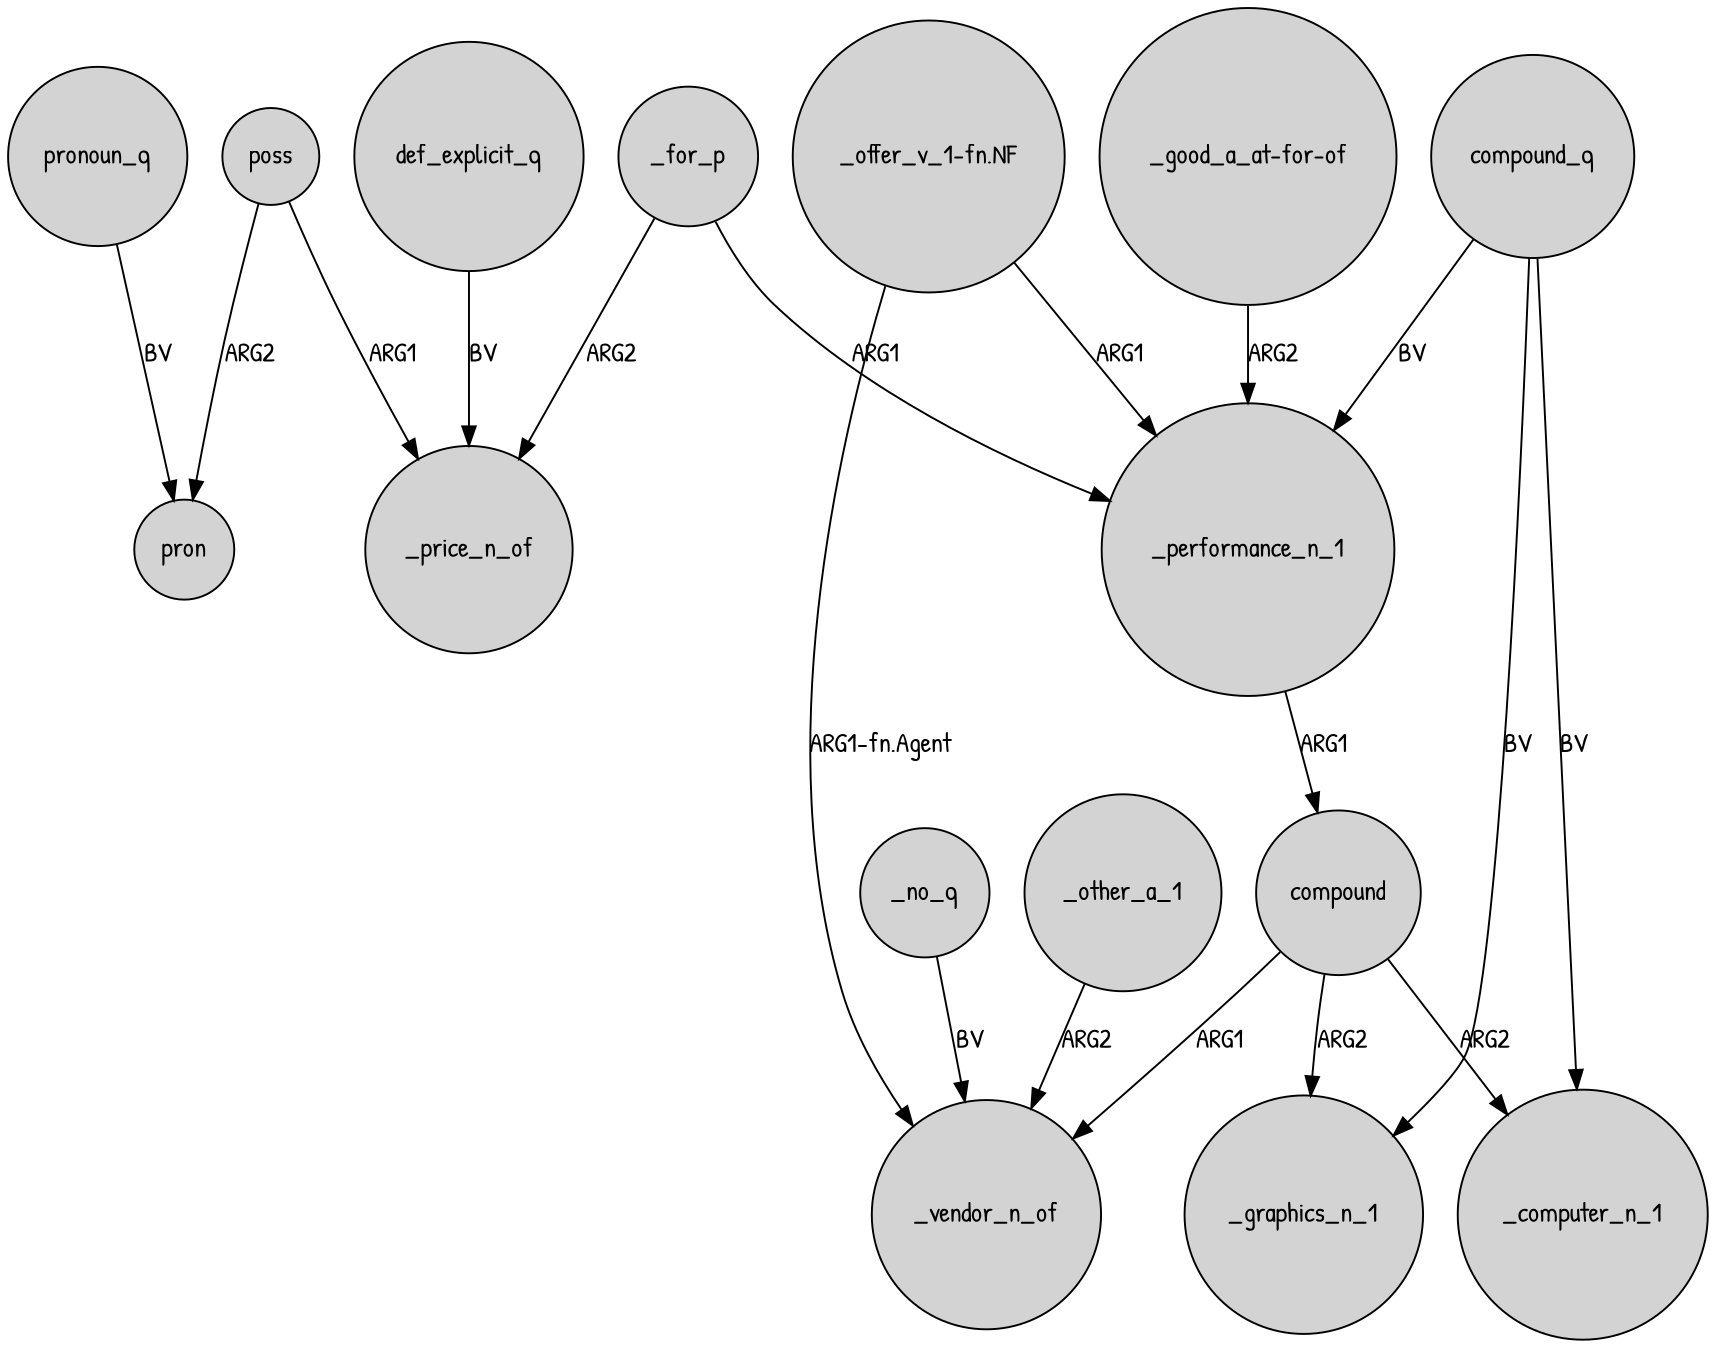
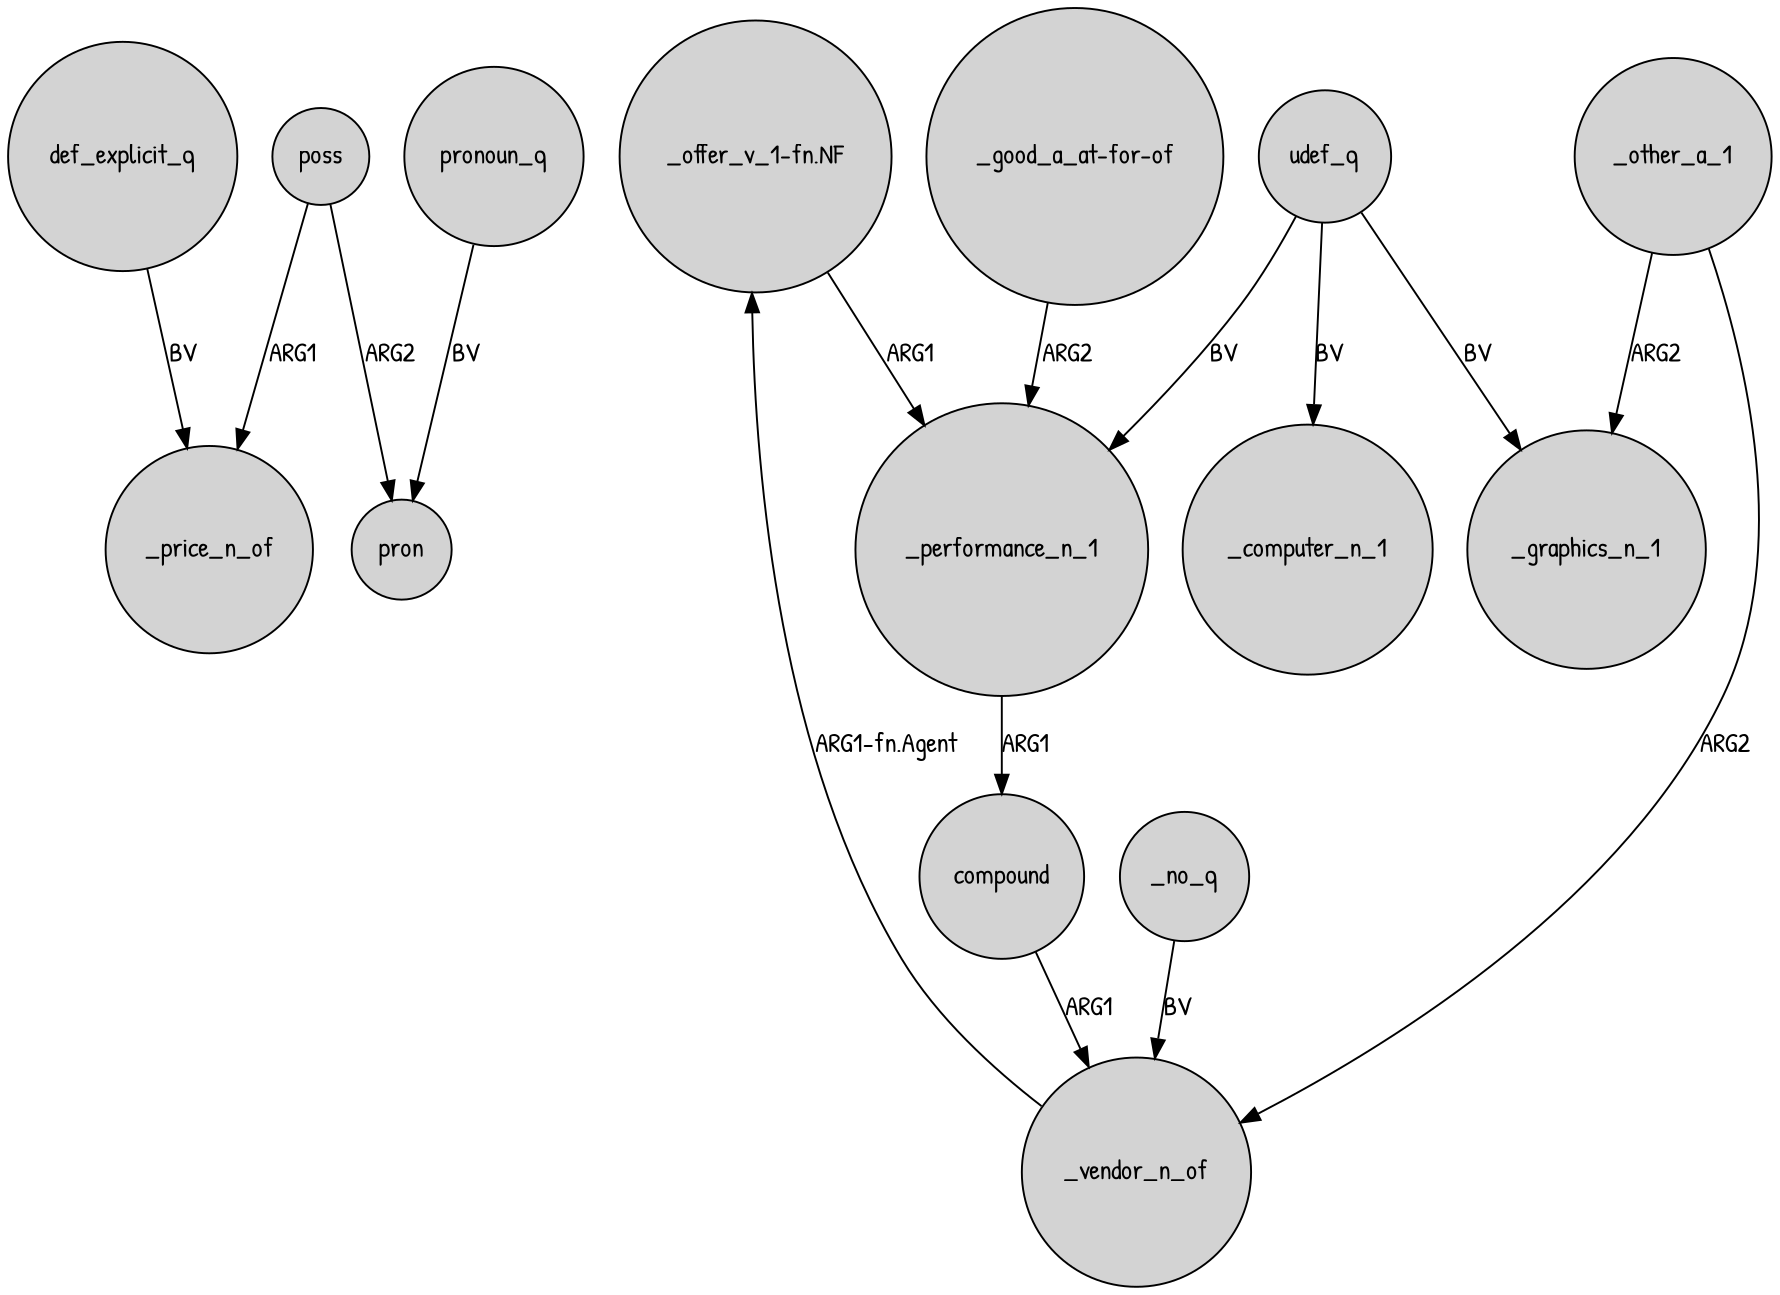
  digraph {
    fontname="Patrick Hand"
    node [fontname="Patrick Hand" shape=circle style=filled]
    edge [fontname="Patrick Hand"]
    poss
    _price_n_of
    pron
    "_offer_v_1-fn.NF"
    _performance_n_1
    _vendor_n_of
    compound
    "_good_a_at-for-of"
    _computer_n_1
    _graphics_n_1
    _no_q
-   udef_q [label=compound_q]
+   udef_q
    def_explicit_q
    _other_a_1
    pronoun_q
-   _for_p
    poss -> _price_n_of [label=ARG1]
    poss -> pron [label=ARG2]
    "_offer_v_1-fn.NF" -> _performance_n_1 [label=ARG1]
-   "_offer_v_1-fn.NF" -> _vendor_n_of [label="ARG1-fn.Agent"]
+   _vendor_n_of -> "_offer_v_1-fn.NF" [label="ARG1-fn.Agent"]
    _performance_n_1 -> compound [label=ARG1]
    compound -> _vendor_n_of [label=ARG1]
-   compound -> _computer_n_1 [label=ARG2]
-   compound -> _graphics_n_1 [label=ARG2]
+   _other_a_1 -> _graphics_n_1 [label=ARG2]
    "_good_a_at-for-of" -> _performance_n_1 [label=ARG2]
    _no_q -> _vendor_n_of [label=BV]
    udef_q -> _performance_n_1 [label=BV]
    udef_q -> _computer_n_1 [label=BV]
    udef_q -> _graphics_n_1 [label=BV]
    def_explicit_q -> _price_n_of [label=BV]
    _other_a_1 -> _vendor_n_of [label=ARG2]
    pronoun_q -> pron [label=BV]
-   _for_p -> _price_n_of [label=ARG2]
-   _for_p -> _performance_n_1 [label=ARG1]
  }
